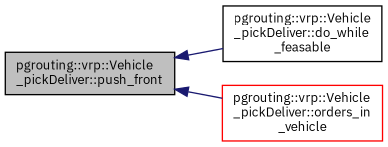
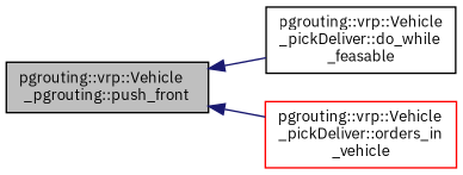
  digraph {
    fontname="IBM Plex Sans"
    rankdir=LR
    node [color=black fillcolor=white fontname="IBM Plex Sans" fontsize=10 shape=record style=filled]
    edge [color=midnightblue dir=back fontname="IBM Plex Sans" fontsize=10 labelfontname=Helvetica labelfontsize=10 style=solid]
-   n1 [fillcolor=grey75 fontcolor=black height=0.2 label="pgrouting::vrp::Vehicle\l_pickDeliver::push_front" width=0.4]
+   n1 [fillcolor=grey75 fontcolor=black height=0.2 label="pgrouting::vrp::Vehicle\l_pgrouting::push_front" width=0.4]
    n2 [height=0.2 label="pgrouting::vrp::Vehicle\l_pickDeliver::do_while\l_feasable" width=0.4]
    n3 [color=red height=0.2 label="pgrouting::vrp::Vehicle\l_pickDeliver::orders_in\l_vehicle" width=0.4]
    n1 -> n2
    n1 -> n3
  }
